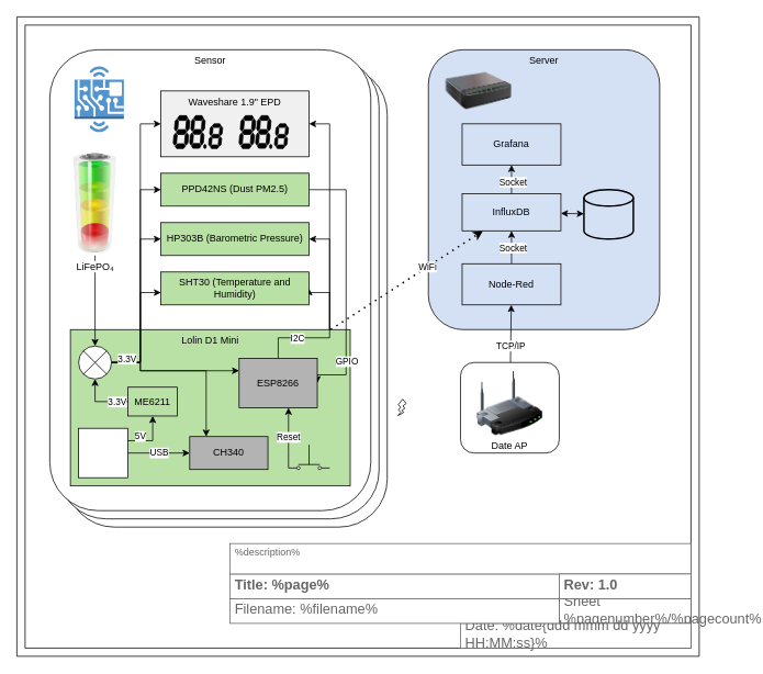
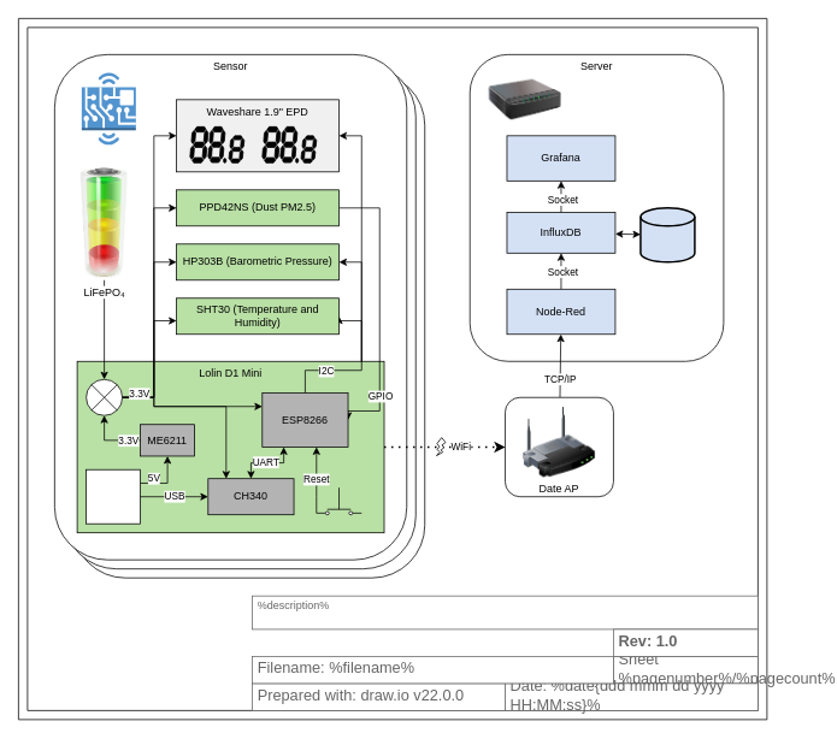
  <mxCell id="0" value="" />
  <mxCell id="1" parent="0" />
  <mxCell id="2" value="" style="verticalLabelPosition=bottom;verticalAlign=top;html=1;shape=mxgraph.basic.frame;dx=10;whiteSpace=wrap;" parent="1" vertex="1"><mxGeometry x="20" y="20" width="829" height="777" as="geometry" /></mxCell>
  <mxCell id="3" value="&lt;div&gt;Sensor&lt;/div&gt;" style="verticalAlign=top;rounded=1;whiteSpace=wrap;html=1;" vertex="1" parent="1"><mxGeometry x="80" y="80" width="390" height="560" as="geometry" /></mxCell>
  <mxCell id="4" value="&lt;div&gt;Sensor&lt;/div&gt;" style="verticalAlign=top;rounded=1;whiteSpace=wrap;html=1;" vertex="1" parent="1"><mxGeometry x="70" y="70" width="390" height="560" as="geometry" /></mxCell>
+ <mxCell id="5" value="Prepared with: draw.io v22.0.0" style="strokeWidth=1;shadow=0;dashed=0;align=center;html=1;shape=mxgraph.mockup.text.textBox;fontColor=#666666;align=left;fontSize=17;spacingLeft=4;spacingTop=-3;whiteSpace=wrap;strokeColor=#666666;mainText=" parent="1" vertex="1"><mxGeometry x="279" y="757" width="280" height="30" as="geometry" /></mxCell>
  <mxCell id="6" value="&lt;div align=&quot;left&quot;&gt;Sheet %pagenumber%/%pagecount%&lt;/div&gt;" style="strokeWidth=1;shadow=0;dashed=0;align=left;html=1;shape=mxgraph.mockup.text.textBox;fontColor=#666666;align=left;fontSize=17;spacingLeft=4;spacingTop=-3;whiteSpace=wrap;strokeColor=#666666;mainText=" parent="1" vertex="1"><mxGeometry x="679" y="727" width="160" height="30" as="geometry" /></mxCell>
  <mxCell id="7" value="Date: &lt;font style=&quot;font-size: 17px;&quot;&gt;%date{ddd mmm dd yyyy HH:MM:ss}%&lt;/font&gt;" style="strokeWidth=1;shadow=0;dashed=0;align=center;html=1;shape=mxgraph.mockup.text.textBox;fontColor=#666666;align=left;fontSize=17;spacingLeft=4;spacingTop=-3;whiteSpace=wrap;strokeColor=#666666;mainText=" parent="1" vertex="1"><mxGeometry x="559" y="757" width="280" height="30" as="geometry" /></mxCell>
- <mxCell id="8" value="&lt;b&gt;Title: %page%&lt;/b&gt;" style="strokeWidth=1;shadow=0;dashed=0;align=center;html=1;shape=mxgraph.mockup.text.textBox;fontColor=#666666;align=left;fontSize=17;spacingLeft=4;spacingTop=-3;whiteSpace=wrap;strokeColor=#666666;mainText=" parent="1" vertex="1"><mxGeometry x="279" y="697" width="400" height="30" as="geometry" /></mxCell>
  <mxCell id="9" value="Filename: %filename%" style="strokeWidth=1;shadow=0;dashed=0;align=center;html=1;shape=mxgraph.mockup.text.textBox;fontColor=#666666;align=left;fontSize=17;spacingLeft=4;spacingTop=-3;whiteSpace=wrap;strokeColor=#666666;mainText=" parent="1" vertex="1"><mxGeometry x="279" y="727" width="400" height="30" as="geometry" /></mxCell>
  <mxCell id="10" value="&lt;div align=&quot;left&quot;&gt;%description%&lt;/div&gt;" style="strokeWidth=1;shadow=0;dashed=0;html=1;shape=mxgraph.mockup.text.textBox;fontColor=#666666;align=left;verticalAlign=top;fontSize=12;spacingLeft=4;spacingTop=-3;whiteSpace=wrap;strokeColor=#666666;mainText=" parent="1" vertex="1"><mxGeometry x="279" y="660" width="560" height="37" as="geometry" /></mxCell>
  <mxCell id="11" value="&lt;b&gt;Rev: 1.0&lt;br&gt;&lt;/b&gt;" style="strokeWidth=1;shadow=0;dashed=0;align=center;html=1;shape=mxgraph.mockup.text.textBox;fontColor=#666666;align=left;fontSize=17;spacingLeft=4;spacingTop=-3;whiteSpace=wrap;strokeColor=#666666;mainText=" parent="1" vertex="1"><mxGeometry x="679" y="697" width="160" height="30" as="geometry" /></mxCell>
  <mxCell id="12" value="&lt;div&gt;Sensor&lt;/div&gt;" style="verticalAlign=top;rounded=1;whiteSpace=wrap;html=1;" vertex="1" parent="1"><mxGeometry x="60" y="60" width="390" height="560" as="geometry" /></mxCell>
  <mxCell id="13" value="" style="outlineConnect=0;dashed=0;verticalLabelPosition=bottom;verticalAlign=top;align=center;html=1;shape=mxgraph.aws3.hardware_board;fillColor=#5294CF;gradientColor=none;" vertex="1" parent="1"><mxGeometry x="90" y="80" width="60" height="80" as="geometry" /></mxCell>
- <mxCell id="14" value="Server" style="verticalAlign=top;rounded=1;whiteSpace=wrap;html=1;fillColor=#d4e1f5;" vertex="1" parent="1"><mxGeometry x="520" y="60" width="281" height="340" as="geometry" /></mxCell>
+ <mxCell id="14" value="Server" style="verticalAlign=top;rounded=1;whiteSpace=wrap;html=1;" vertex="1" parent="1"><mxGeometry x="520" y="60" width="281" height="340" as="geometry" /></mxCell>
  <mxCell id="15" value="" style="image;html=1;image=img/lib/clip_art/networking/Print_Server_128x128.png" vertex="1" parent="1"><mxGeometry x="541" y="70" width="80" height="80" as="geometry" /></mxCell>
- <mxCell id="16" value="WiFi" style="endArrow=classic;dashed=1;html=1;dashPattern=1 3;strokeWidth=2;rounded=0;" edge="1" parent="1" source="25" target="54"><mxGeometry x="0.269" width="50" height="50" relative="1" as="geometry"><mxPoint x="440" y="410" as="sourcePoint" /><mxPoint x="490" y="360" as="targetPoint" /><mxPoint as="offset" /></mxGeometry></mxCell>
+ <mxCell id="16" value="WiFi" style="endArrow=classic;dashed=1;html=1;dashPattern=1 3;strokeWidth=2;rounded=0;" edge="1" parent="1" source="25" target="21"><mxGeometry x="0.269" width="50" height="50" relative="1" as="geometry"><mxPoint x="440" y="410" as="sourcePoint" /><mxPoint x="490" y="360" as="targetPoint" /><mxPoint as="offset" /></mxGeometry></mxCell>
  <mxCell id="17" value="" style="endArrow=classic;html=1;rounded=0;" edge="1" parent="1" source="21" target="50"><mxGeometry width="50" height="50" relative="1" as="geometry"><mxPoint x="572" y="430" as="sourcePoint" /><mxPoint x="90" y="500" as="targetPoint" /></mxGeometry></mxCell>
  <mxCell id="18" value="TCP/IP" style="edgeLabel;html=1;align=center;verticalAlign=middle;resizable=0;points=[];" vertex="1" connectable="0" parent="17"><mxGeometry x="-0.418" y="1" relative="1" as="geometry"><mxPoint as="offset" /></mxGeometry></mxCell>
  <mxCell id="19" value="" style="verticalLabelPosition=bottom;verticalAlign=top;html=1;shape=mxgraph.basic.flash" vertex="1" parent="1"><mxGeometry x="483" y="484.5" width="10" height="20" as="geometry" /></mxCell>
  <mxCell id="20" value="" style="group" vertex="1" connectable="0" parent="1"><mxGeometry x="559" y="440" width="120" height="110" as="geometry" /></mxCell>
  <mxCell id="21" value="Date AP" style="verticalAlign=bottom;rounded=1;whiteSpace=wrap;html=1;" vertex="1" parent="20"><mxGeometry width="120" height="110" as="geometry" /></mxCell>
  <mxCell id="22" value="" style="image;html=1;image=img/lib/clip_art/networking/Wireless_Router_128x128.png" vertex="1" parent="20"><mxGeometry x="20" y="10" width="80" height="80" as="geometry" /></mxCell>
  <mxCell id="23" style="edgeStyle=orthogonalEdgeStyle;rounded=0;orthogonalLoop=1;jettySize=auto;html=1;entryX=1;entryY=0.5;entryDx=0;entryDy=0;exitX=0.5;exitY=0;exitDx=0;exitDy=0;" edge="1" parent="1" source="69" target="26"><mxGeometry relative="1" as="geometry"><Array as="points"><mxPoint x="338" y="410" /><mxPoint x="400" y="410" /><mxPoint x="400" y="355" /></Array></mxGeometry></mxCell>
  <mxCell id="24" style="edgeStyle=orthogonalEdgeStyle;rounded=0;orthogonalLoop=1;jettySize=auto;html=1;entryX=1;entryY=0.5;entryDx=0;entryDy=0;exitX=0.5;exitY=0;exitDx=0;exitDy=0;" edge="1" parent="1" source="69" target="27"><mxGeometry relative="1" as="geometry"><Array as="points"><mxPoint x="338" y="410" /><mxPoint x="400" y="410" /><mxPoint x="400" y="290" /></Array></mxGeometry></mxCell>
  <mxCell id="25" value="Lolin D1 Mini" style="verticalAlign=top;rounded=0;whiteSpace=wrap;html=1;fillColor=#B9E0A5;" vertex="1" parent="1"><mxGeometry x="85" y="400" width="340" height="190" as="geometry" /></mxCell>
  <mxCell id="26" value="SHT30 (Temperature and Humidity)" style="rounded=0;whiteSpace=wrap;html=1;fillColor=#B9E0A5;" vertex="1" parent="1"><mxGeometry x="195" y="330" width="180" height="40" as="geometry" /></mxCell>
  <mxCell id="27" value="HP303B (Barometric Pressure)" style="rounded=0;whiteSpace=wrap;html=1;fillColor=#B9E0A5;" vertex="1" parent="1"><mxGeometry x="195" y="270" width="180" height="40" as="geometry" /></mxCell>
  <mxCell id="28" style="edgeStyle=orthogonalEdgeStyle;rounded=0;orthogonalLoop=1;jettySize=auto;html=1;exitX=1;exitY=0.5;exitDx=0;exitDy=0;entryX=1;entryY=0.5;entryDx=0;entryDy=0;" edge="1" parent="1" source="30" target="69"><mxGeometry relative="1" as="geometry"><mxPoint x="360" y="430" as="targetPoint" /><Array as="points"><mxPoint x="420" y="230" /><mxPoint x="420" y="455" /></Array></mxGeometry></mxCell>
  <mxCell id="29" value="GPIO" style="edgeLabel;html=1;align=center;verticalAlign=middle;resizable=0;points=[];" vertex="1" connectable="0" parent="28"><mxGeometry x="0.607" relative="1" as="geometry"><mxPoint as="offset" /></mxGeometry></mxCell>
  <mxCell id="30" value="PPD42NS (Dust PM2.5)" style="rounded=0;whiteSpace=wrap;html=1;fillColor=#B9E0A5;" vertex="1" parent="1"><mxGeometry x="195" y="210" width="180" height="40" as="geometry" /></mxCell>
  <mxCell id="31" style="edgeStyle=orthogonalEdgeStyle;rounded=0;orthogonalLoop=1;jettySize=auto;html=1;" edge="1" parent="1" source="32" target="67"><mxGeometry relative="1" as="geometry" /></mxCell>
  <mxCell id="32" value="LiFePO₄" style="image;html=1;image=img/lib/clip_art/general/Battery_allstates_128x128.png" vertex="1" parent="1"><mxGeometry x="80" y="186" width="70" height="124" as="geometry" /></mxCell>
  <mxCell id="33" style="edgeStyle=orthogonalEdgeStyle;rounded=0;orthogonalLoop=1;jettySize=auto;html=1;exitX=1;exitY=0.5;exitDx=0;exitDy=0;exitPerimeter=0;" edge="1" parent="1" source="67" target="26"><mxGeometry relative="1" as="geometry"><mxPoint x="160" y="372" as="sourcePoint" /><mxPoint x="180" y="355" as="targetPoint" /><Array as="points"><mxPoint x="170" y="440" /><mxPoint x="170" y="355" /></Array></mxGeometry></mxCell>
  <mxCell id="34" style="edgeStyle=orthogonalEdgeStyle;rounded=0;orthogonalLoop=1;jettySize=auto;html=1;exitX=1;exitY=0.5;exitDx=0;exitDy=0;exitPerimeter=0;" edge="1" parent="1" source="67" target="27"><mxGeometry relative="1" as="geometry"><mxPoint x="170" y="382" as="sourcePoint" /><mxPoint x="200" y="440" as="targetPoint" /><Array as="points"><mxPoint x="170" y="440" /><mxPoint x="170" y="290" /></Array></mxGeometry></mxCell>
  <mxCell id="35" style="edgeStyle=orthogonalEdgeStyle;rounded=0;orthogonalLoop=1;jettySize=auto;html=1;entryX=0;entryY=0.5;entryDx=0;entryDy=0;exitX=1;exitY=0.5;exitDx=0;exitDy=0;exitPerimeter=0;" edge="1" parent="1" source="67" target="30"><mxGeometry relative="1" as="geometry"><mxPoint x="170" y="382" as="sourcePoint" /><mxPoint x="200" y="310" as="targetPoint" /><Array as="points"><mxPoint x="170" y="440" /><mxPoint x="170" y="230" /></Array></mxGeometry></mxCell>
  <mxCell id="36" value="Waveshare 1.9&quot; EPD" style="verticalAlign=top;rounded=0;whiteSpace=wrap;html=1;fillColor=#F0F0F0;" vertex="1" parent="1"><mxGeometry x="195" y="110" width="180" height="80" as="geometry" /></mxCell>
  <mxCell id="37" value="" style="verticalLabelPosition=bottom;shadow=0;dashed=0;align=center;html=1;verticalAlign=top;shape=mxgraph.electrical.opto_electronics.7_segment_display;pointerEvents=1;fillColor=#000000;" vertex="1" parent="1"><mxGeometry x="210" y="140" width="20" height="40" as="geometry" /></mxCell>
  <mxCell id="38" value="" style="verticalLabelPosition=bottom;shadow=0;dashed=0;align=center;html=1;verticalAlign=top;shape=mxgraph.electrical.opto_electronics.7_segment_display;pointerEvents=1;fillColor=#000000;" vertex="1" parent="1"><mxGeometry x="253" y="150" width="17" height="30" as="geometry" /></mxCell>
  <mxCell id="39" value="" style="verticalLabelPosition=bottom;shadow=0;dashed=0;align=center;html=1;verticalAlign=top;shape=mxgraph.electrical.opto_electronics.7_segment_display_with_dp;pointerEvents=1;fillColor=#000000;" vertex="1" parent="1"><mxGeometry x="230" y="140" width="20" height="40" as="geometry" /></mxCell>
  <mxCell id="40" value="" style="verticalLabelPosition=bottom;shadow=0;dashed=0;align=center;html=1;verticalAlign=top;shape=mxgraph.electrical.opto_electronics.7_segment_display;pointerEvents=1;fillColor=#000000;" vertex="1" parent="1"><mxGeometry x="290" y="140" width="20" height="40" as="geometry" /></mxCell>
  <mxCell id="41" value="" style="verticalLabelPosition=bottom;shadow=0;dashed=0;align=center;html=1;verticalAlign=top;shape=mxgraph.electrical.opto_electronics.7_segment_display;pointerEvents=1;fillColor=#000000;" vertex="1" parent="1"><mxGeometry x="333" y="150" width="17" height="30" as="geometry" /></mxCell>
  <mxCell id="42" value="" style="verticalLabelPosition=bottom;shadow=0;dashed=0;align=center;html=1;verticalAlign=top;shape=mxgraph.electrical.opto_electronics.7_segment_display_with_dp;pointerEvents=1;fillColor=#000000;" vertex="1" parent="1"><mxGeometry x="310" y="140" width="20" height="40" as="geometry" /></mxCell>
  <mxCell id="43" style="edgeStyle=orthogonalEdgeStyle;rounded=0;orthogonalLoop=1;jettySize=auto;html=1;exitX=1;exitY=0.5;exitDx=0;exitDy=0;exitPerimeter=0;" edge="1" parent="1" source="67" target="36"><mxGeometry relative="1" as="geometry"><mxPoint x="150" y="372" as="sourcePoint" /><mxPoint x="205" y="240" as="targetPoint" /><Array as="points"><mxPoint x="170" y="440" /><mxPoint x="170" y="150" /></Array></mxGeometry></mxCell>
  <mxCell id="44" style="edgeStyle=orthogonalEdgeStyle;rounded=0;orthogonalLoop=1;jettySize=auto;html=1;entryX=1;entryY=0.5;entryDx=0;entryDy=0;exitX=0.5;exitY=0;exitDx=0;exitDy=0;" edge="1" parent="1" source="69" target="36"><mxGeometry relative="1" as="geometry"><mxPoint x="385" y="420" as="sourcePoint" /><mxPoint x="385" y="365" as="targetPoint" /><Array as="points"><mxPoint x="338" y="410" /><mxPoint x="400" y="410" /><mxPoint x="400" y="150" /></Array></mxGeometry></mxCell>
  <mxCell id="45" value="I2C" style="edgeLabel;html=1;align=center;verticalAlign=middle;resizable=0;points=[];" vertex="1" connectable="0" parent="44"><mxGeometry x="-0.74" relative="1" as="geometry"><mxPoint as="offset" /></mxGeometry></mxCell>
  <mxCell id="46" value="Reset" style="edgeStyle=orthogonalEdgeStyle;rounded=0;orthogonalLoop=1;jettySize=auto;html=1;exitX=0;exitY=0.94;exitDx=0;exitDy=0;" edge="1" parent="1" source="47" target="69"><mxGeometry relative="1" as="geometry"><mxPoint x="360" y="480" as="targetPoint" /><Array as="points"><mxPoint x="350" y="550" /><mxPoint x="350" y="550" /></Array></mxGeometry></mxCell>
  <mxCell id="47" value="" style="pointerEvents=1;verticalLabelPosition=bottom;shadow=0;dashed=0;align=center;html=1;verticalAlign=top;shape=mxgraph.electrical.electro-mechanical.pushbuttonMakeSwitch2;elSwitchState=1;" vertex="1" parent="1"><mxGeometry x="350" y="540" width="50" height="30" as="geometry" /></mxCell>
  <mxCell id="48" style="edgeStyle=orthogonalEdgeStyle;rounded=0;orthogonalLoop=1;jettySize=auto;html=1;" edge="1" parent="1" source="50" target="54"><mxGeometry relative="1" as="geometry" /></mxCell>
  <mxCell id="49" value="Socket" style="edgeLabel;html=1;align=center;verticalAlign=middle;resizable=0;points=[];" vertex="1" connectable="0" parent="48"><mxGeometry y="-1" relative="1" as="geometry"><mxPoint as="offset" /></mxGeometry></mxCell>
  <mxCell id="50" value="Node-Red" style="rounded=0;whiteSpace=wrap;html=1;fillColor=#D4E1F5;" vertex="1" parent="1"><mxGeometry x="561" y="320" width="120" height="50" as="geometry" /></mxCell>
  <mxCell id="51" value="&lt;div&gt;Grafana&lt;/div&gt;" style="rounded=0;whiteSpace=wrap;html=1;fillColor=#D4E1F5;" vertex="1" parent="1"><mxGeometry x="561" y="150" width="120" height="50" as="geometry" /></mxCell>
  <mxCell id="52" style="edgeStyle=orthogonalEdgeStyle;rounded=0;orthogonalLoop=1;jettySize=auto;html=1;" edge="1" parent="1" source="54" target="51"><mxGeometry relative="1" as="geometry" /></mxCell>
  <mxCell id="53" value="Socket" style="edgeLabel;html=1;align=center;verticalAlign=middle;resizable=0;points=[];" vertex="1" connectable="0" parent="52"><mxGeometry x="0.1" y="-1" relative="1" as="geometry"><mxPoint as="offset" /></mxGeometry></mxCell>
  <mxCell id="54" value="InfluxDB" style="rounded=0;whiteSpace=wrap;html=1;fillColor=#D4E1F5;" vertex="1" parent="1"><mxGeometry x="561" y="235" width="120" height="45" as="geometry" /></mxCell>
  <mxCell id="55" value="" style="strokeWidth=2;html=1;shape=mxgraph.flowchart.database;whiteSpace=wrap;fillColor=#D4E1F5;" vertex="1" parent="1"><mxGeometry x="709" y="230" width="60" height="60" as="geometry" /></mxCell>
  <mxCell id="56" value="" style="endArrow=classic;startArrow=classic;html=1;rounded=0;" edge="1" parent="1" source="54" target="55"><mxGeometry width="50" height="50" relative="1" as="geometry"><mxPoint x="441" y="360" as="sourcePoint" /><mxPoint x="491" y="310" as="targetPoint" /></mxGeometry></mxCell>
  <mxCell id="57" value="CH340" style="rounded=0;whiteSpace=wrap;html=1;fillColor=#B3B3B3;" vertex="1" parent="1"><mxGeometry x="230" y="530" width="95" height="40" as="geometry" /></mxCell>
+ <mxCell id="58" value="" style="endArrow=classic;startArrow=classic;html=1;rounded=0;edgeStyle=orthogonalEdgeStyle;entryX=0.25;entryY=1;entryDx=0;entryDy=0;" edge="1" parent="1" source="57" target="69"><mxGeometry width="50" height="50" relative="1" as="geometry"><mxPoint x="410" y="380" as="sourcePoint" /><mxPoint x="460" y="330" as="targetPoint" /></mxGeometry></mxCell>
+ <mxCell id="59" value="UART" style="edgeLabel;html=1;align=center;verticalAlign=middle;resizable=0;points=[];" vertex="1" connectable="0" parent="58"><mxGeometry x="-0.052" y="1" relative="1" as="geometry"><mxPoint x="-1" as="offset" /></mxGeometry></mxCell>
  <mxCell id="60" value="" style="group" vertex="1" connectable="0" parent="1"><mxGeometry x="95" y="520" width="60" height="60" as="geometry" /></mxCell>
  <mxCell id="61" value="" style="rounded=0;whiteSpace=wrap;html=1;" vertex="1" parent="60"><mxGeometry width="60" height="60" as="geometry" /></mxCell>
  <mxCell id="62" value="" style="shape=image;html=1;verticalAlign=top;verticalLabelPosition=bottom;labelBackgroundColor=#ffffff;imageAspect=0;aspect=fixed;image=https://cdn2.iconfinder.com/data/icons/boxicons-regular-vol-3/24/bx-usb-128.png" vertex="1" parent="60"><mxGeometry width="60" height="60" as="geometry" /></mxCell>
  <mxCell id="63" value="USB" style="edgeStyle=orthogonalEdgeStyle;rounded=0;orthogonalLoop=1;jettySize=auto;html=1;" edge="1" parent="1" source="62" target="57"><mxGeometry relative="1" as="geometry" /></mxCell>
- <mxCell id="64" value="ME6211" style="rounded=0;whiteSpace=wrap;html=1;fillColor=#b9e0a5;" vertex="1" parent="1"><mxGeometry x="155" y="470" width="60" height="35" as="geometry" /></mxCell>
+ <mxCell id="64" value="ME6211" style="rounded=0;whiteSpace=wrap;html=1;fillColor=#B3B3B3;" vertex="1" parent="1"><mxGeometry x="155" y="470" width="60" height="35" as="geometry" /></mxCell>
  <mxCell id="65" value="5V" style="edgeStyle=orthogonalEdgeStyle;rounded=0;orthogonalLoop=1;jettySize=auto;html=1;exitX=1;exitY=0.25;exitDx=0;exitDy=0;" edge="1" parent="1" source="62" target="64"><mxGeometry x="-0.5" y="5" relative="1" as="geometry"><mxPoint as="offset" /></mxGeometry></mxCell>
  <mxCell id="66" style="edgeStyle=orthogonalEdgeStyle;rounded=0;orthogonalLoop=1;jettySize=auto;html=1;exitX=1;exitY=0.5;exitDx=0;exitDy=0;exitPerimeter=0;" edge="1" parent="1" source="67" target="57"><mxGeometry relative="1" as="geometry"><Array as="points"><mxPoint x="170" y="440" /><mxPoint x="170" y="450" /><mxPoint x="250" y="450" /></Array></mxGeometry></mxCell>
  <mxCell id="67" value="" style="verticalLabelPosition=bottom;verticalAlign=top;html=1;shape=mxgraph.flowchart.or;" vertex="1" parent="1"><mxGeometry x="95" y="420" width="40" height="40" as="geometry" /></mxCell>
  <mxCell id="68" value="3.3V" style="edgeStyle=orthogonalEdgeStyle;rounded=0;orthogonalLoop=1;jettySize=auto;html=1;entryX=0.5;entryY=1;entryDx=0;entryDy=0;entryPerimeter=0;exitX=0;exitY=0.5;exitDx=0;exitDy=0;" edge="1" parent="1" source="64" target="67"><mxGeometry x="-0.613" relative="1" as="geometry"><Array as="points"><mxPoint x="115" y="488" /></Array><mxPoint as="offset" /></mxGeometry></mxCell>
  <mxCell id="69" value="ESP8266" style="rounded=0;whiteSpace=wrap;html=1;fillColor=#B3B3B3;" vertex="1" parent="1"><mxGeometry x="290" y="435" width="95" height="60" as="geometry" /></mxCell>
  <mxCell id="70" style="edgeStyle=orthogonalEdgeStyle;rounded=0;orthogonalLoop=1;jettySize=auto;html=1;exitX=1;exitY=0.5;exitDx=0;exitDy=0;exitPerimeter=0;" edge="1" parent="1" source="67" target="69"><mxGeometry relative="1" as="geometry"><Array as="points"><mxPoint x="170" y="440" /><mxPoint x="170" y="450" /></Array></mxGeometry></mxCell>
  <mxCell id="71" value="&lt;div&gt;3.3V&lt;/div&gt;" style="edgeLabel;html=1;align=center;verticalAlign=middle;resizable=0;points=[];" vertex="1" connectable="0" parent="70"><mxGeometry x="-0.198" y="-2" relative="1" as="geometry"><mxPoint x="-38" y="-17" as="offset" /></mxGeometry></mxCell>
